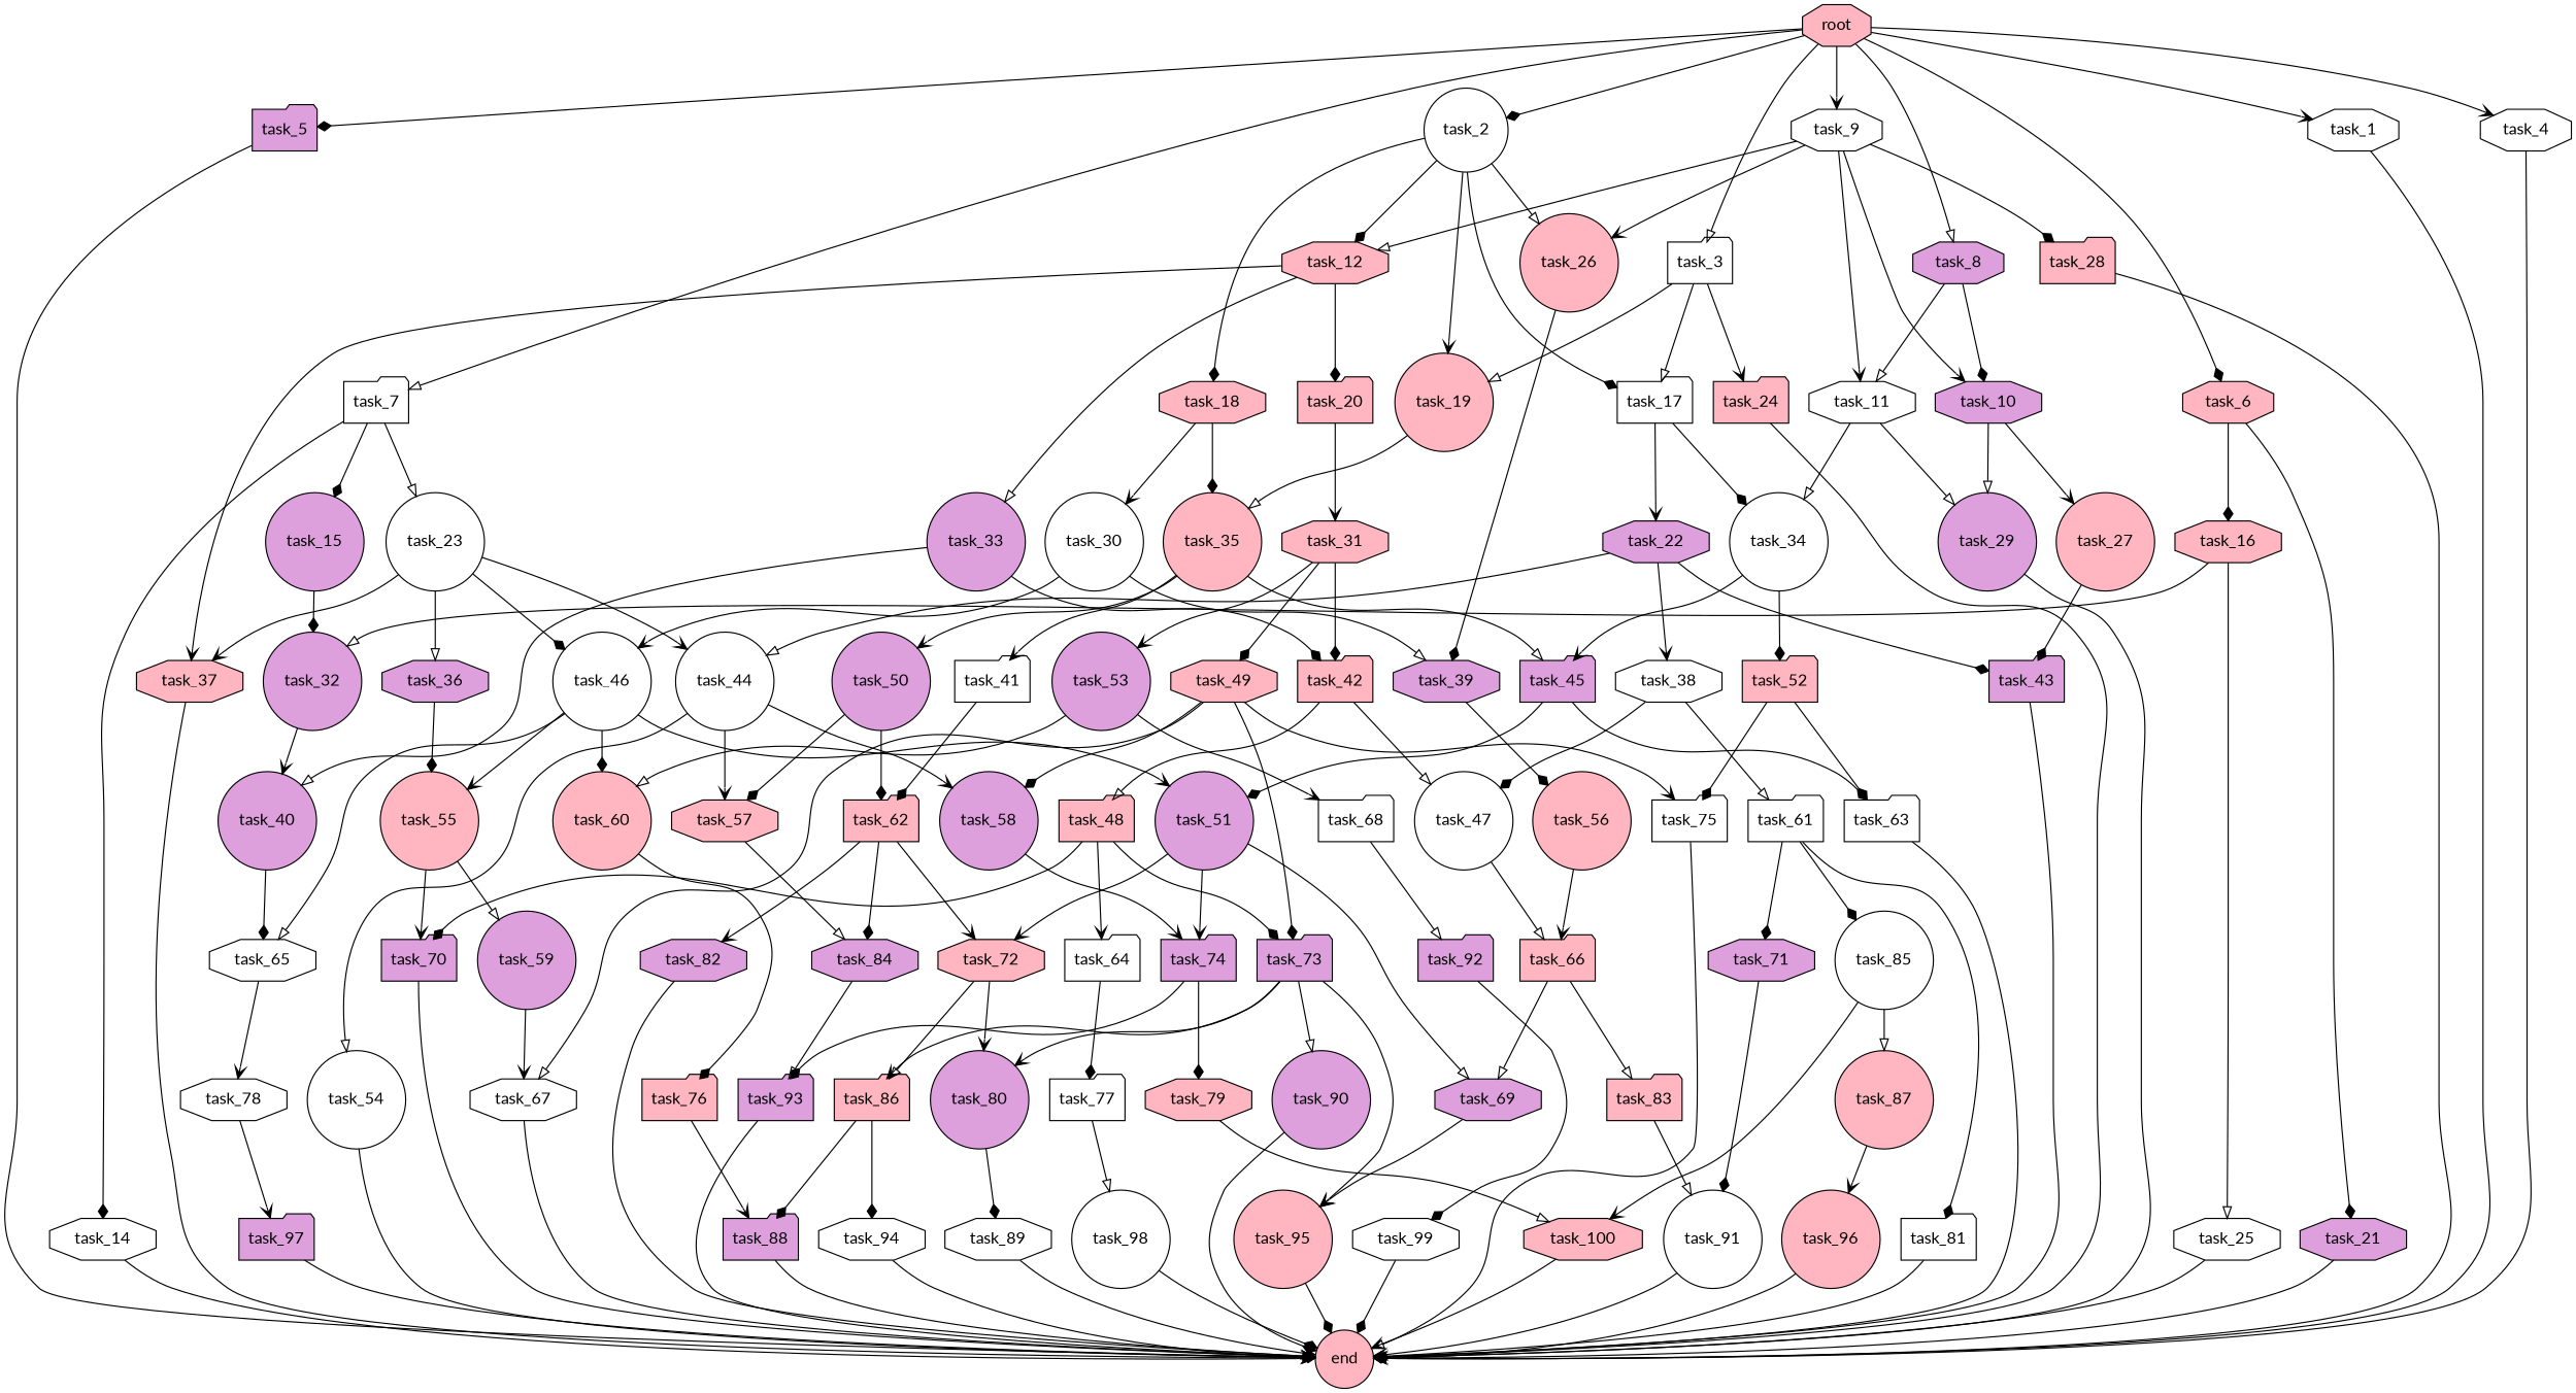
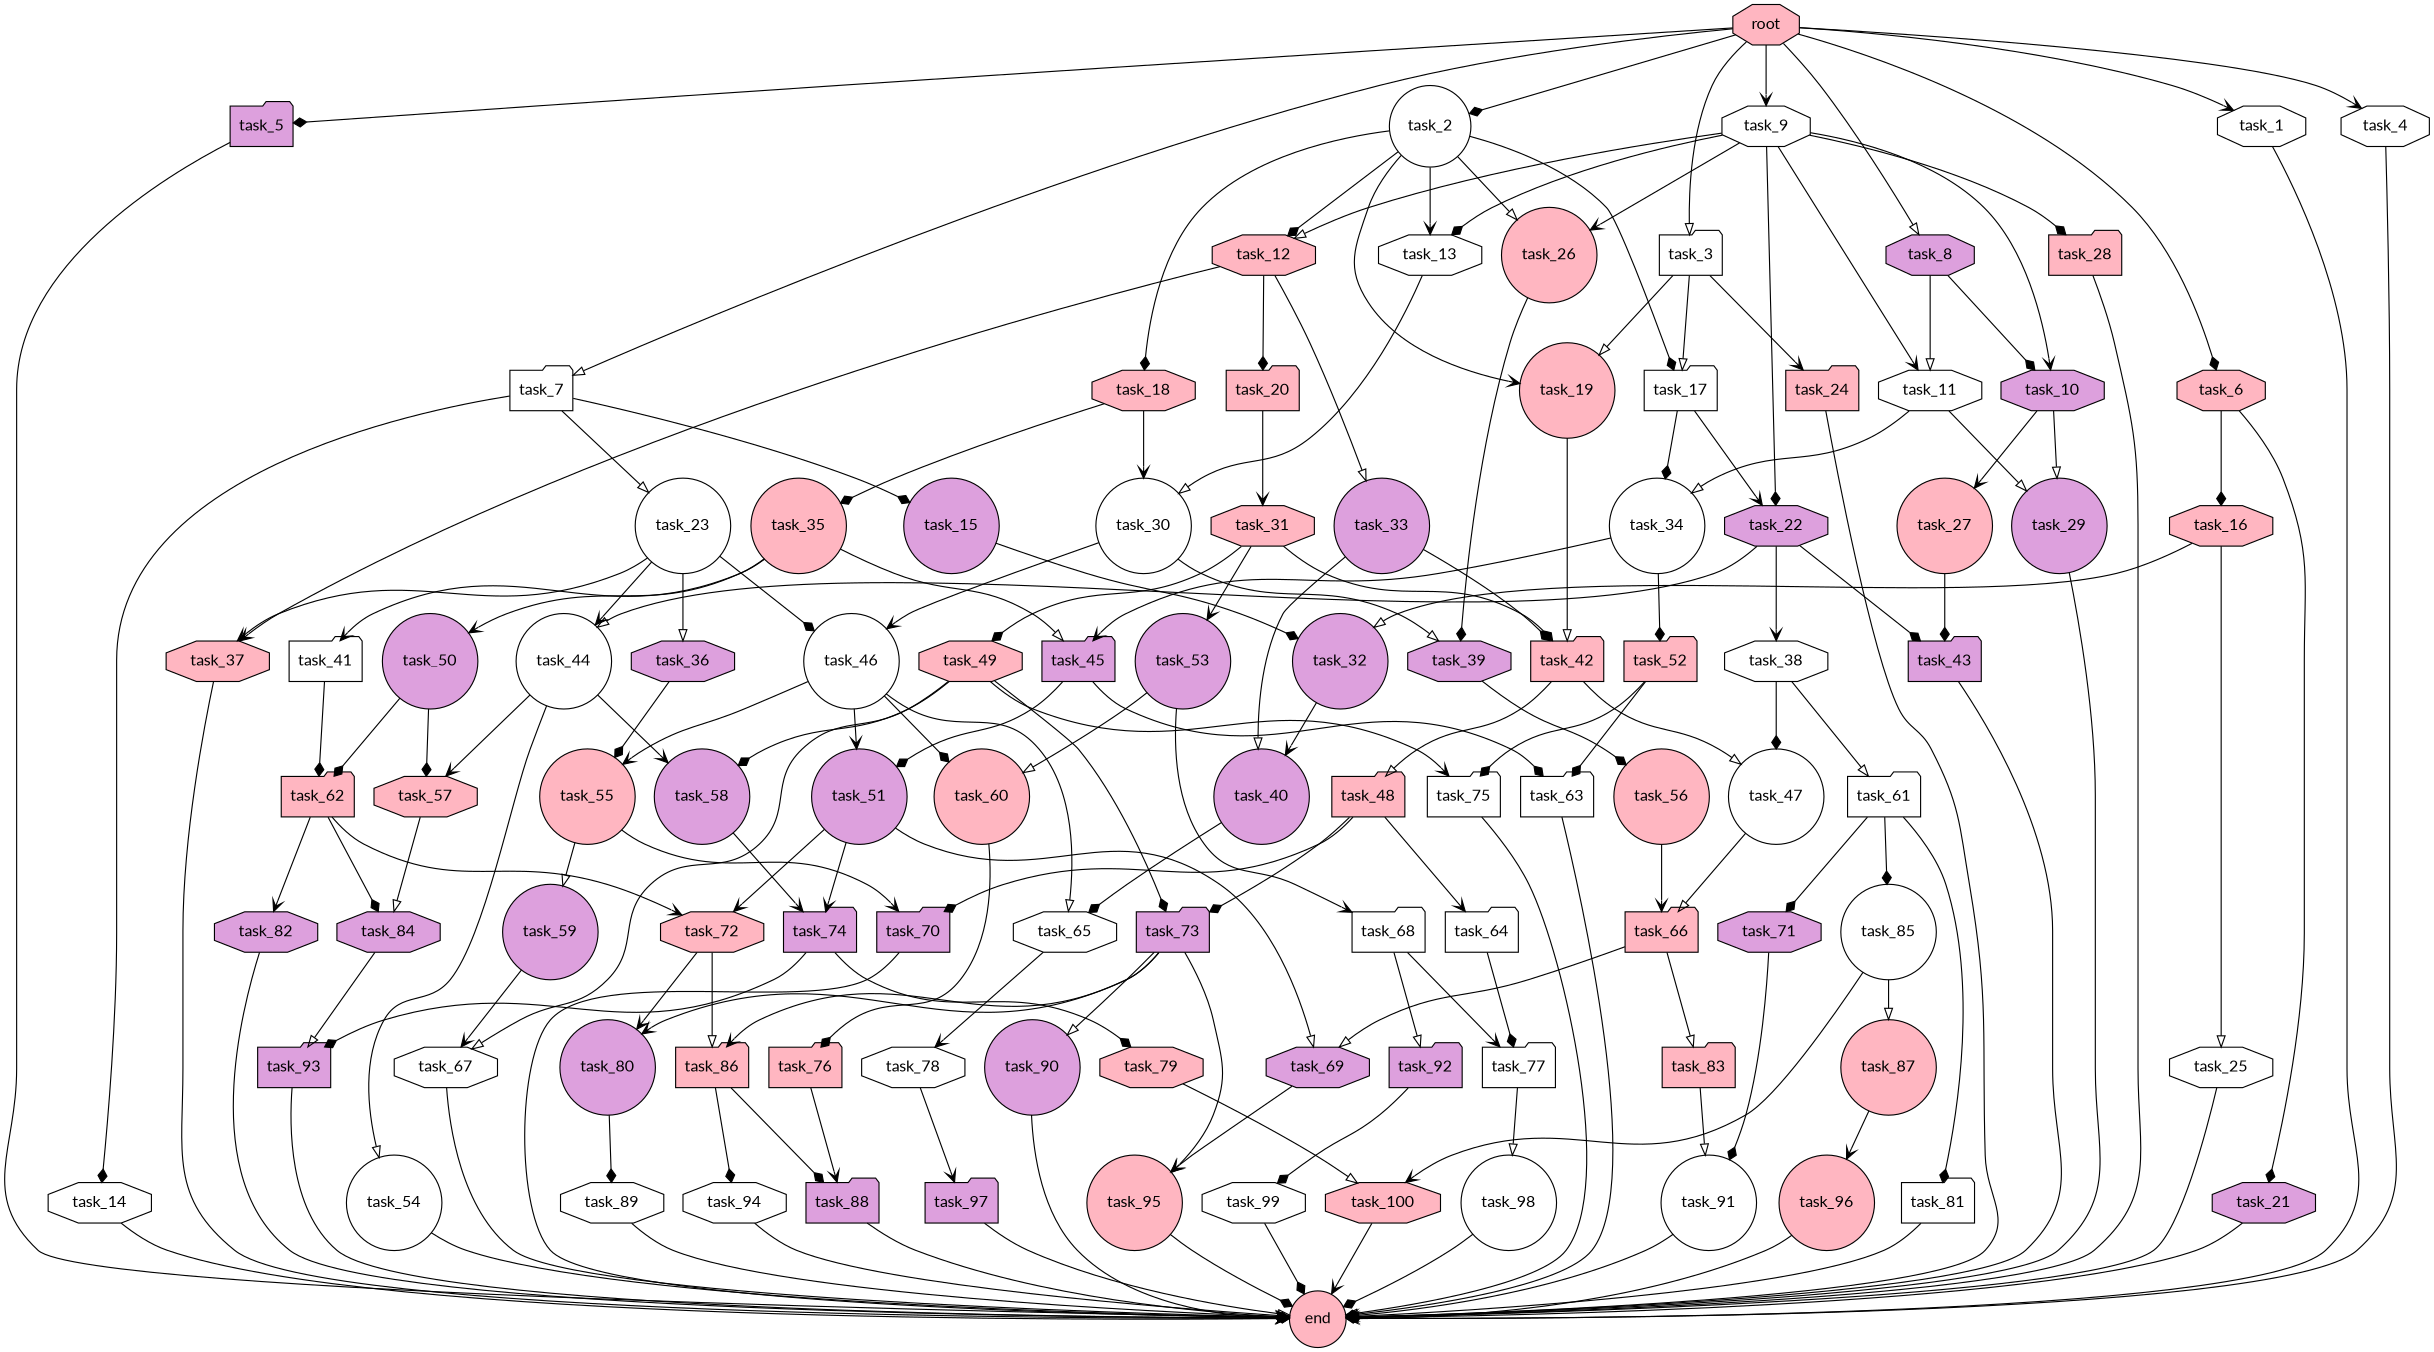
  digraph {
    fontname=Lato
    node [fillcolor=white fontname=Lato shape=octagon style=filled]
    edge [arrowhead=diamond fontname=Lato]
    task_75 [shape=folder]
    end [fillcolor=lightpink shape=circle]
    task_100 [fillcolor=lightpink]
    task_92 [fillcolor=plum shape=folder]
    task_99
    task_19 [fillcolor=lightpink shape=circle]
    task_35 [fillcolor=lightpink shape=circle]
    task_50 [fillcolor=plum shape=circle]
    task_45 [fillcolor=plum shape=folder]
    task_41 [shape=folder]
    task_68 [shape=folder]
    task_77 [shape=folder]
    task_98 [shape=circle]
    task_71 [fillcolor=plum]
    task_91 [shape=circle]
    task_60 [fillcolor=lightpink shape=circle]
    task_76 [fillcolor=lightpink shape=folder]
    task_88 [fillcolor=plum shape=folder]
    task_73 [fillcolor=plum shape=folder]
    task_95 [fillcolor=lightpink shape=circle]
    task_86 [fillcolor=lightpink shape=folder]
    task_80 [fillcolor=plum shape=circle]
    task_90 [fillcolor=plum shape=circle]
    task_94
    task_89
    task_62 [fillcolor=lightpink shape=folder]
    task_57 [fillcolor=lightpink]
    task_72 [fillcolor=lightpink]
    task_82 [fillcolor=plum]
    task_84 [fillcolor=plum]
    task_31 [fillcolor=lightpink]
    task_49 [fillcolor=lightpink]
    task_42 [fillcolor=lightpink shape=folder]
    task_53 [fillcolor=plum shape=circle]
    task_67
    task_58 [fillcolor=plum shape=circle]
    task_48 [fillcolor=lightpink shape=folder]
    task_47 [shape=circle]
    task_10 [fillcolor=plum]
    task_27 [fillcolor=lightpink shape=circle]
    task_29 [fillcolor=plum shape=circle]
    task_43 [fillcolor=plum shape=folder]
    task_74 [fillcolor=plum shape=folder]
    task_12 [fillcolor=lightpink]
    task_37 [fillcolor=lightpink]
    task_33 [fillcolor=plum shape=circle]
    task_20 [fillcolor=lightpink shape=folder]
    task_40 [fillcolor=plum shape=circle]
    task_79 [fillcolor=lightpink]
    task_61 [shape=folder]
    task_81 [shape=folder]
    task_85 [shape=circle]
    task_87 [fillcolor=lightpink shape=circle]
    task_64 [shape=folder]
    task_70 [fillcolor=plum shape=folder]
    task_66 [fillcolor=lightpink shape=folder]
    task_51 [fillcolor=plum shape=circle]
    task_69 [fillcolor=plum]
    task_93 [fillcolor=plum shape=folder]
    root [fillcolor=lightpink]
    task_7 [shape=folder]
    task_2 [shape=circle]
    task_5 [fillcolor=plum shape=folder]
    task_8 [fillcolor=plum]
    task_9
    task_1
    task_6 [fillcolor=lightpink]
    task_4
    task_3 [shape=folder]
    task_23 [shape=circle]
    task_15 [fillcolor=plum shape=circle]
    task_14
    task_26 [fillcolor=lightpink shape=circle]
+   task_13
    task_17 [shape=folder]
    task_18 [fillcolor=lightpink]
    task_11
    task_22 [fillcolor=plum]
    task_28 [fillcolor=lightpink shape=folder]
    task_16 [fillcolor=lightpink]
    task_21 [fillcolor=plum]
    task_24 [fillcolor=lightpink shape=folder]
    task_56 [fillcolor=lightpink shape=circle]
    task_83 [fillcolor=lightpink shape=folder]
    task_44 [shape=circle]
    task_38
    task_54 [shape=circle]
    task_32 [fillcolor=plum shape=circle]
    task_65
    task_25
    task_96 [fillcolor=lightpink shape=circle]
    task_36 [fillcolor=plum]
    task_55 [fillcolor=lightpink shape=circle]
    task_59 [fillcolor=plum shape=circle]
    task_46 [shape=circle]
    task_39 [fillcolor=plum]
    task_30 [shape=circle]
    task_34 [shape=circle]
    task_52 [fillcolor=lightpink shape=folder]
    task_63 [shape=folder]
    task_78
    task_97 [fillcolor=plum shape=folder]
    task_75 -> end [arrowhead=onormal]
    task_100 -> end [arrowhead=vee]
    task_92 -> task_99
    task_99 -> end
-   task_19 -> task_35 [arrowhead=onormal]
+   task_19 -> task_42 [arrowhead=onormal]
    task_35 -> task_50 [arrowhead=vee]
    task_35 -> task_45 [arrowhead=onormal]
    task_35 -> task_41 [arrowhead=vee]
    task_50 -> task_62
    task_50 -> task_57
    task_45 -> task_51
    task_45 -> task_63
    task_41 -> task_62
    task_68 -> task_92 [arrowhead=onormal]
+   task_68 -> task_77 [arrowhead=vee]
    task_77 -> task_98 [arrowhead=onormal]
    task_98 -> end
    task_71 -> task_91
    task_91 -> end [arrowhead=vee]
    task_60 -> task_76
    task_76 -> task_88 [arrowhead=vee]
    task_88 -> end
    task_73 -> task_95 [arrowhead=vee]
    task_73 -> task_86 [arrowhead=vee]
    task_73 -> task_80 [arrowhead=vee]
    task_73 -> task_90 [arrowhead=onormal]
    task_95 -> end
    task_86 -> task_88
    task_86 -> task_94
    task_80 -> task_89
    task_90 -> end
    task_94 -> end [arrowhead=onormal]
    task_89 -> end [arrowhead=vee]
    task_62 -> task_72 [arrowhead=vee]
    task_62 -> task_82 [arrowhead=vee]
    task_62 -> task_84
    task_57 -> task_84 [arrowhead=onormal]
    task_72 -> task_86 [arrowhead=onormal]
    task_72 -> task_80 [arrowhead=vee]
    task_82 -> end [arrowhead=onormal]
    task_84 -> task_93 [arrowhead=onormal]
    task_31 -> task_49
    task_31 -> task_42
    task_31 -> task_53 [arrowhead=vee]
    task_49 -> task_75 [arrowhead=vee]
    task_49 -> task_73
    task_49 -> task_67 [arrowhead=onormal]
    task_49 -> task_58
    task_42 -> task_48 [arrowhead=onormal]
    task_42 -> task_47 [arrowhead=onormal]
    task_53 -> task_68 [arrowhead=vee]
    task_53 -> task_60 [arrowhead=onormal]
    task_67 -> end [arrowhead=vee]
    task_58 -> task_74 [arrowhead=vee]
    task_48 -> task_73
    task_48 -> task_64 [arrowhead=vee]
    task_48 -> task_70
    task_47 -> task_66 [arrowhead=onormal]
    task_10 -> task_27 [arrowhead=vee]
    task_10 -> task_29 [arrowhead=onormal]
    task_27 -> task_43
    task_29 -> end
    task_43 -> end
    task_74 -> task_79
    task_74 -> task_93
    task_12 -> task_37 [arrowhead=vee]
    task_12 -> task_33 [arrowhead=onormal]
    task_12 -> task_20
    task_37 -> end
    task_33 -> task_42
    task_33 -> task_40 [arrowhead=onormal]
    task_20 -> task_31 [arrowhead=vee]
    task_40 -> task_65
    task_79 -> task_100 [arrowhead=onormal]
    task_61 -> task_71
    task_61 -> task_81
    task_61 -> task_85
    task_81 -> end [arrowhead=onormal]
    task_85 -> task_100 [arrowhead=vee]
    task_85 -> task_87 [arrowhead=onormal]
    task_87 -> task_96 [arrowhead=vee]
    task_64 -> task_77
    task_70 -> end
    task_66 -> task_69 [arrowhead=onormal]
    task_66 -> task_83 [arrowhead=onormal]
    task_51 -> task_72 [arrowhead=vee]
    task_51 -> task_74 [arrowhead=vee]
    task_51 -> task_69 [arrowhead=onormal]
    task_69 -> task_95 [arrowhead=vee]
    task_93 -> end [arrowhead=vee]
    root -> task_7 [arrowhead=onormal]
    root -> task_2
    root -> task_5
    root -> task_8 [arrowhead=onormal]
    root -> task_9 [arrowhead=vee]
    root -> task_1 [arrowhead=vee]
    root -> task_6
    root -> task_4 [arrowhead=vee]
    root -> task_3 [arrowhead=onormal]
    task_7 -> task_23 [arrowhead=onormal]
    task_7 -> task_15
    task_7 -> task_14
    task_2 -> task_19 [arrowhead=vee]
    task_2 -> task_12
    task_2 -> task_26 [arrowhead=onormal]
+   task_2 -> task_13 [arrowhead=vee]
    task_2 -> task_17
    task_2 -> task_18
    task_5 -> end [arrowhead=vee]
    task_8 -> task_10
    task_8 -> task_11 [arrowhead=onormal]
    task_9 -> task_10 [arrowhead=vee]
    task_9 -> task_12 [arrowhead=onormal]
    task_9 -> task_26 [arrowhead=vee]
+   task_9 -> task_13
    task_9 -> task_11 [arrowhead=vee]
+   task_9 -> task_22
    task_9 -> task_28
    task_1 -> end
    task_6 -> task_16
    task_6 -> task_21
    task_4 -> end [arrowhead=vee]
    task_3 -> task_19 [arrowhead=onormal]
    task_3 -> task_17 [arrowhead=onormal]
    task_3 -> task_24 [arrowhead=vee]
    task_23 -> task_37 [arrowhead=vee]
    task_23 -> task_44 [arrowhead=vee]
    task_23 -> task_36 [arrowhead=onormal]
    task_23 -> task_46
    task_15 -> task_32
    task_14 -> end [arrowhead=onormal]
    task_26 -> task_39
+   task_13 -> task_30 [arrowhead=onormal]
    task_17 -> task_22 [arrowhead=vee]
    task_17 -> task_34
    task_18 -> task_35
    task_18 -> task_30 [arrowhead=vee]
    task_11 -> task_29 [arrowhead=onormal]
    task_11 -> task_34 [arrowhead=onormal]
    task_22 -> task_43
    task_22 -> task_44 [arrowhead=onormal]
    task_22 -> task_38 [arrowhead=vee]
    task_28 -> end [arrowhead=onormal]
    task_16 -> task_32 [arrowhead=onormal]
    task_16 -> task_25 [arrowhead=onormal]
    task_21 -> end [arrowhead=onormal]
    task_24 -> end
    task_56 -> task_66 [arrowhead=vee]
    task_83 -> task_91 [arrowhead=onormal]
    task_44 -> task_57 [arrowhead=vee]
    task_44 -> task_58 [arrowhead=vee]
    task_44 -> task_54 [arrowhead=onormal]
    task_38 -> task_47
    task_38 -> task_61 [arrowhead=onormal]
    task_54 -> end [arrowhead=vee]
    task_32 -> task_40 [arrowhead=vee]
    task_65 -> task_78 [arrowhead=vee]
    task_25 -> end [arrowhead=vee]
    task_96 -> end
    task_36 -> task_55
    task_55 -> task_70 [arrowhead=vee]
    task_55 -> task_59 [arrowhead=onormal]
    task_59 -> task_67 [arrowhead=vee]
    task_46 -> task_60
    task_46 -> task_51 [arrowhead=vee]
    task_46 -> task_65 [arrowhead=onormal]
    task_46 -> task_55 [arrowhead=vee]
    task_39 -> task_56
    task_30 -> task_46 [arrowhead=vee]
    task_30 -> task_39 [arrowhead=onormal]
    task_34 -> task_45 [arrowhead=vee]
    task_34 -> task_52
    task_52 -> task_75
    task_52 -> task_63
    task_63 -> end
    task_78 -> task_97 [arrowhead=vee]
    task_97 -> end [arrowhead=onormal]
  }
